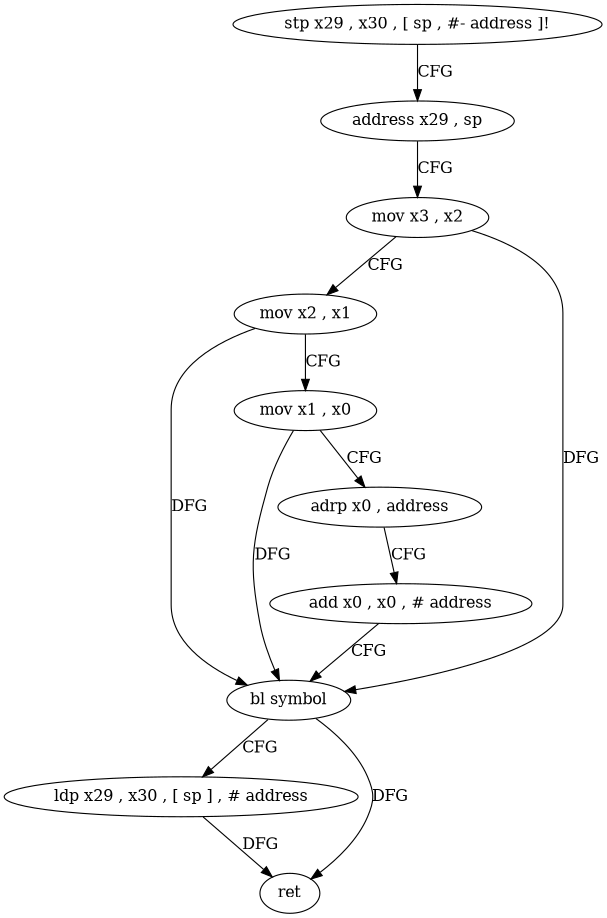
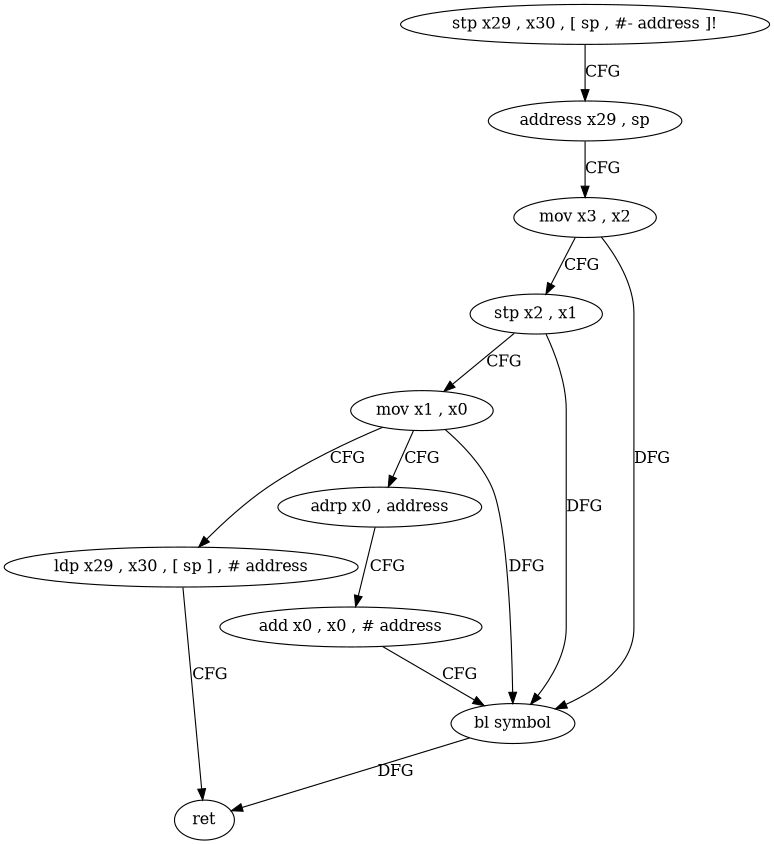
  digraph {
    n1 [label="stp x29 , x30 , [ sp , #- address ]!"]
    n2 [label="address x29 , sp"]
    n3 [label="mov x3 , x2"]
-   n4 [label="mov x2 , x1"]
+   n4 [label="stp x2 , x1"]
    n5 [label="bl symbol"]
    n6 [label="mov x1 , x0"]
    n7 [label="ldp x29 , x30 , [ sp ] , # address"]
    n8 [label=ret]
    n9 [label="adrp x0 , address"]
    n10 [label="add x0 , x0 , # address"]
    n1 -> n2 [label=CFG]
    n2 -> n3 [label=CFG]
    n3 -> n4 [label=CFG]
    n3 -> n5 [label=DFG]
    n4 -> n5 [label=DFG]
    n4 -> n6 [label=CFG]
-   n5 -> n7 [label=CFG]
+   n6 -> n7 [label=CFG]
    n5 -> n8 [label=DFG]
    n6 -> n5 [label=DFG]
    n6 -> n9 [label=CFG]
-   n7 -> n8 [label=DFG]
+   n7 -> n8 [label=CFG]
    n9 -> n10 [label=CFG]
    n10 -> n5 [label=CFG]
  }
